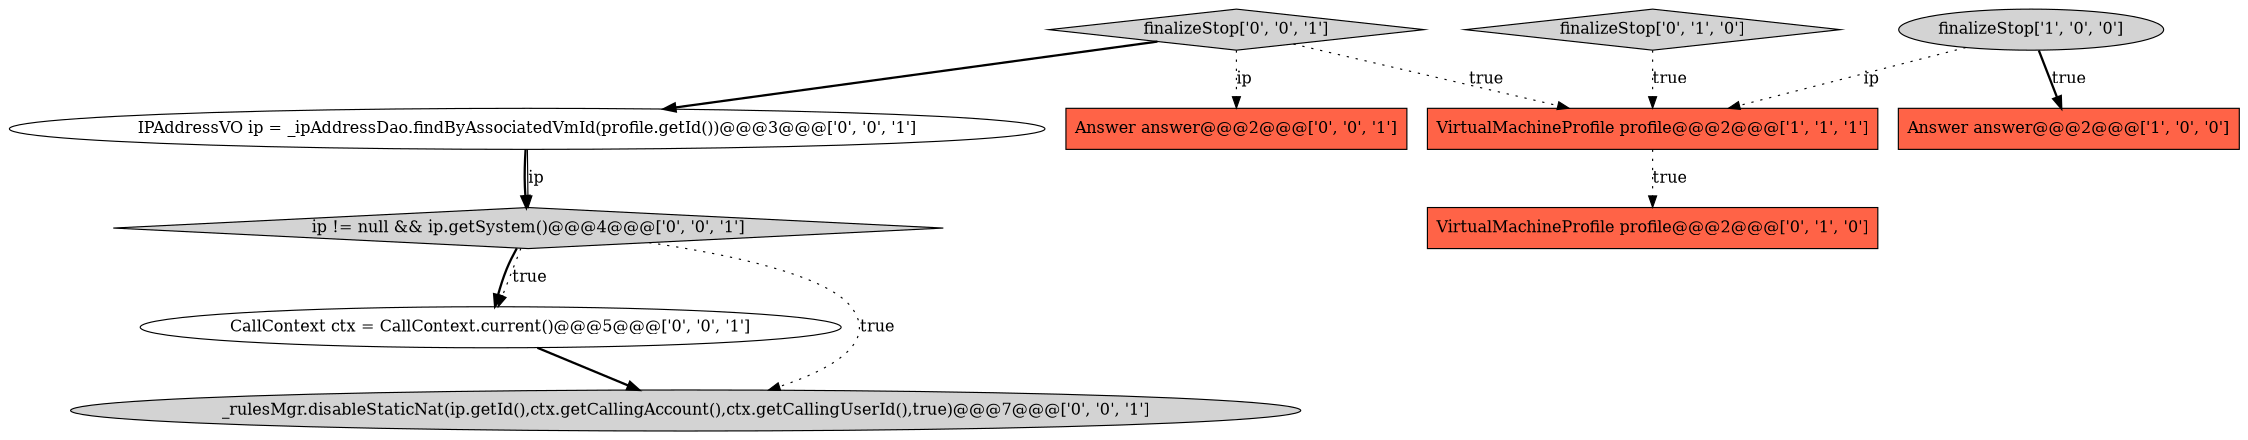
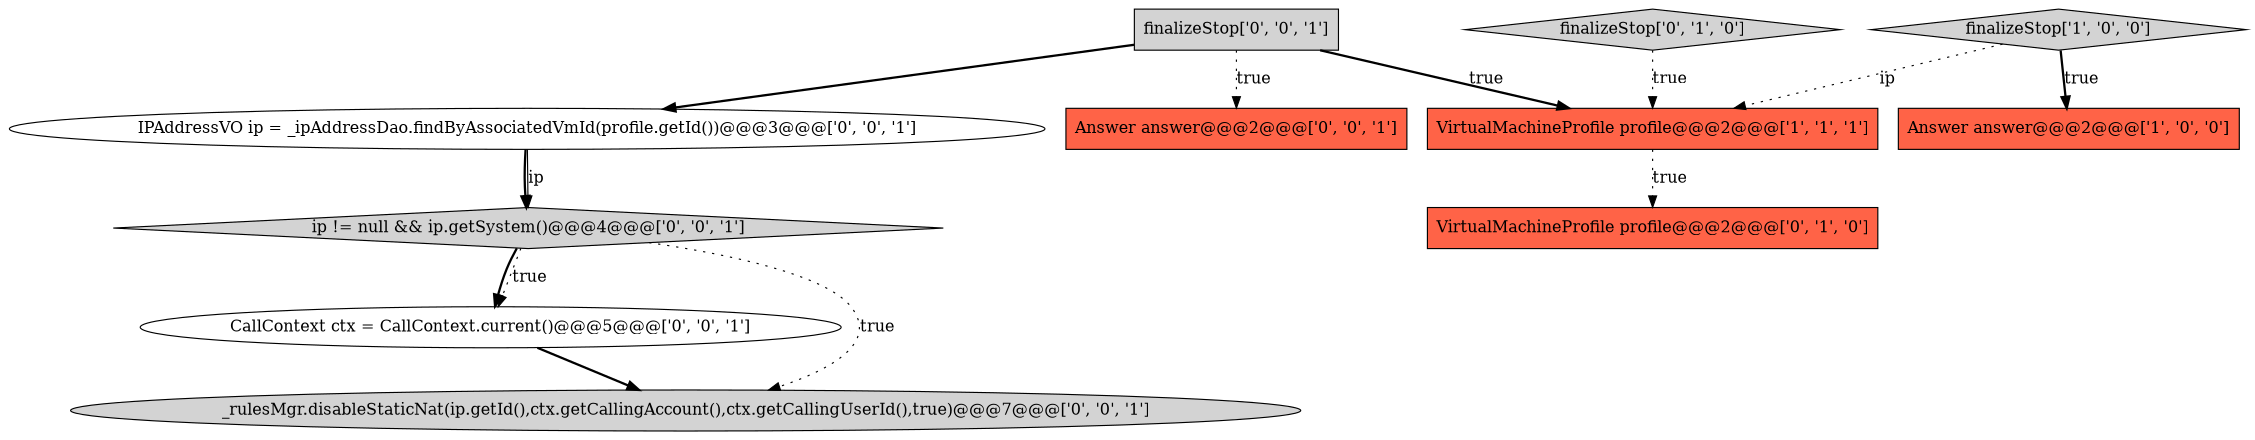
  digraph {
    node [fillcolor=lightgray shape=box style=filled]
    edge [style=dotted]
    n1 [fillcolor=white label="CallContext ctx = CallContext.current()@@@5@@@['0', '0', '1']" shape=ellipse]
    n2 [label="_rulesMgr.disableStaticNat(ip.getId(),ctx.getCallingAccount(),ctx.getCallingUserId(),true)@@@7@@@['0', '0', '1']" shape=ellipse]
    n3 [fillcolor=tomato label="VirtualMachineProfile profile@@@2@@@['1', '1', '1']"]
    n4 [fillcolor=tomato label="VirtualMachineProfile profile@@@2@@@['0', '1', '0']"]
    n5 [label="finalizeStop['0', '1', '0']" shape=diamond]
    n6 [label="ip != null && ip.getSystem()@@@4@@@['0', '0', '1']" shape=diamond]
-   n7 [label="finalizeStop['0', '0', '1']" shape=diamond]
+   n7 [label="finalizeStop['0', '0', '1']"]
    n8 [fillcolor=white label="IPAddressVO ip = _ipAddressDao.findByAssociatedVmId(profile.getId())@@@3@@@['0', '0', '1']" shape=ellipse]
    n9 [fillcolor=tomato label="Answer answer@@@2@@@['0', '0', '1']"]
    n10 [fillcolor=tomato label="Answer answer@@@2@@@['1', '0', '0']"]
-   n11 [label="finalizeStop['1', '0', '0']" shape=ellipse]
+   n11 [label="finalizeStop['1', '0', '0']" shape=diamond]
    n1 -> n2 [style=bold]
    n3 -> n4 [label=true]
    n5 -> n3 [label=true]
    n6 -> n1 [style=bold]
    n6 -> n1 [label=true]
    n6 -> n2 [label=true]
-   n7 -> n3 [label=true]
+   n7 -> n3 [label=true style=bold]
    n7 -> n8 [style=bold]
-   n7 -> n9 [label=ip]
+   n7 -> n9 [label=true]
    n8 -> n6 [style=bold]
    n8 -> n6 [label=ip style=solid]
    n11 -> n3 [label=ip]
    n11 -> n10 [label=true style=bold]
  }
